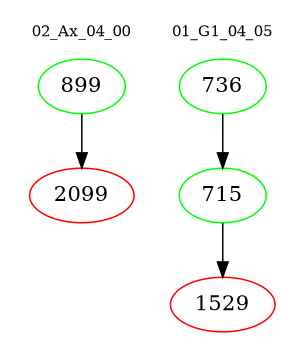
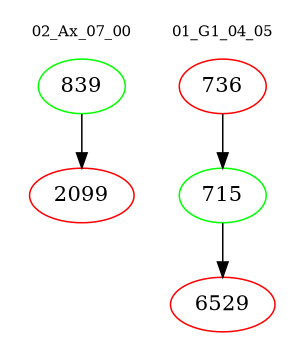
  digraph {
    node [color=green]
    edge [color=black]
-   n1 [label=899]
+   n1 [label=839]
    n2 [color=red label=2099]
-   n3 [label=736]
+   n3 [color=red label=736]
    n4 [label=715]
-   n5 [color=red label=1529]
+   n5 [color=red label=6529]
    subgraph cluster_1 {
      color=white
      fontsize=10
-     label="02_Ax_04_00"
+     label="02_Ax_07_00"
      n1
      n2
    }
    subgraph cluster_2 {
      color=white
      fontsize=10
      label="01_G1_04_05"
      n3
      n4
      n5
    }
    n1 -> n2
    n3 -> n4
    n4 -> n5
  }
